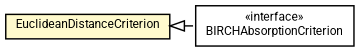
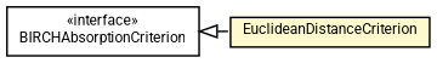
  digraph {
    nodesep=0.15
    rankdir=LR
    ranksep=0.25
    node [fontcolor=black fontname=Roboto fontsize=8 margin=0 shape=plaintext]
    n1 [height=0 label=<<table title="de.lmu.ifi.dbs.elki.algorithm.clustering.hierarchical.birch.EuclideanDistanceCriterion" border="0" cellborder="1" cellspacing="0" cellpadding="2" bgcolor="lemonChiffon" href="EuclideanDistanceCriterion.html" target="_parent"> 		<tr><td><table border="0" cellspacing="0" cellpadding="1"> 		<tr><td align="center" balign="center"> <font face="Roboto">EuclideanDistanceCriterion</font> </td></tr> 		</table></td></tr> 		</table>> width=0]
    n2 [height=0 label=<<table title="de.lmu.ifi.dbs.elki.algorithm.clustering.hierarchical.birch.BIRCHAbsorptionCriterion" border="0" cellborder="1" cellspacing="0" cellpadding="2" href="BIRCHAbsorptionCriterion.html" target="_parent"> 		<tr><td><table border="0" cellspacing="0" cellpadding="1"> 		<tr><td align="center" balign="center"> &#171;interface&#187; </td></tr> 		<tr><td align="center" balign="center"> <font face="Roboto">BIRCHAbsorptionCriterion</font> </td></tr> 		</table></td></tr> 		</table>> width=0]
-   n1 -> n2 [arrowtail=empty color=black dir=back fontname=Roboto fontsize=7 labelfontname=Roboto labelfontsize=7 style=dashed weight=9]
+   n2 -> n1 [arrowtail=empty color=black dir=back fontname=Roboto fontsize=7 labelfontname=Roboto labelfontsize=7 style=dashed weight=9]
  }
